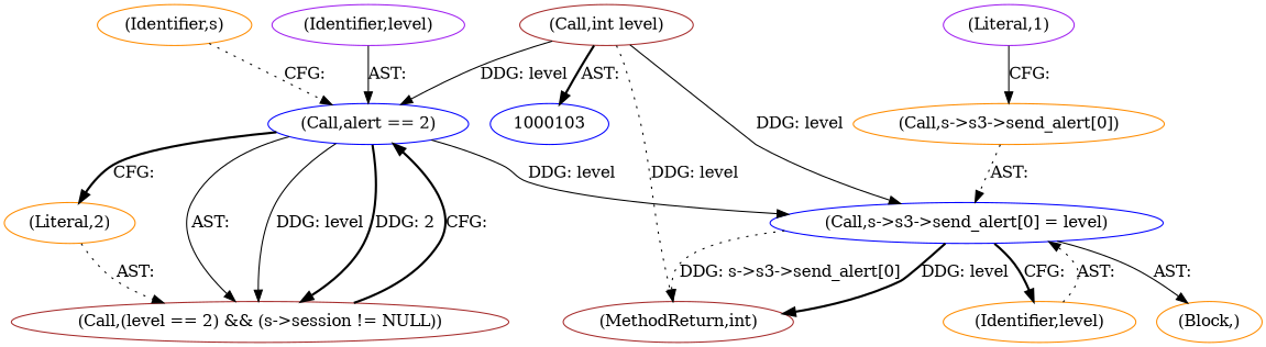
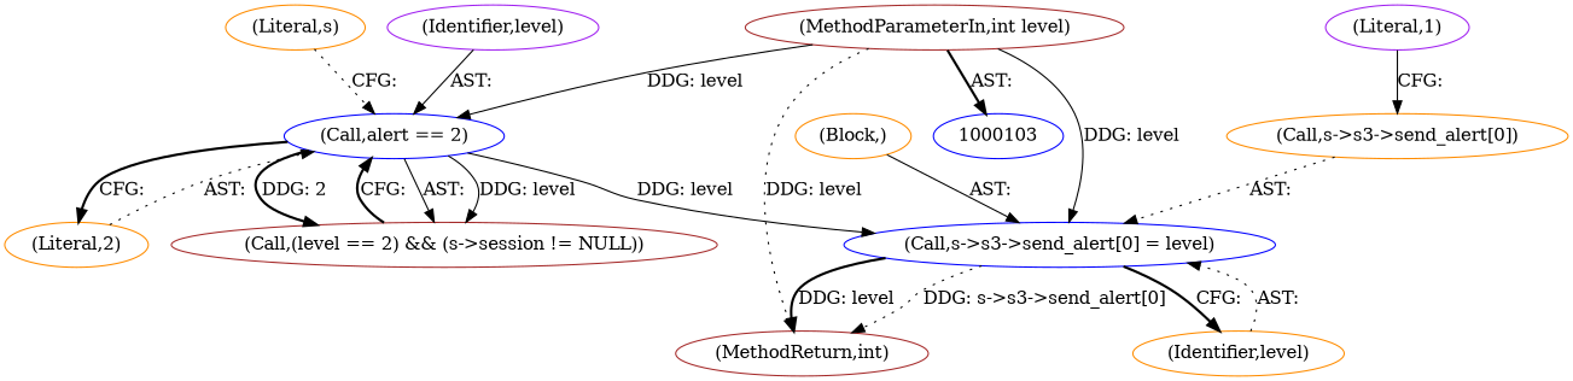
  digraph {
    node [color=darkorange]
    edge [style=solid]
    n1 [color=blue label="(Call,s->s3->send_alert[0] = level)"]
    n2 [label="(Identifier,level)"]
    n3 [color=brown label="(MethodReturn,int)"]
    n4 [label="(Block,)"]
    n5 [color=blue label="(Call,alert == 2)"]
    n6 [color=brown label="(Call,(level == 2) && (s->session != NULL))"]
    n7 [label="(Literal,2)"]
-   n8 [color=brown label="(Call,int level)"]
+   n8 [color=brown label="(MethodParameterIn,int level)"]
    1000103 [color=blue]
    n10 [color=purple label="(Literal,1)"]
    n11 [label="(Call,s->s3->send_alert[0])"]
    n12 [color=purple label="(Identifier,level)"]
-   n13 [label="(Identifier,s)"]
+   n13 [label="(Literal,s)"]
    n1 -> n2 [label="CFG: " style=bold]
    n1 -> n3 [label="DDG: s->s3->send_alert[0]" style=dotted]
    n1 -> n3 [label="DDG: level" style=bold]
-   n1 -> n4 [label="AST: "]
+   n4 -> n1 [label="AST: "]
    n2 -> n1 [label="AST: " style=dotted]
    n5 -> n1 [label="DDG: level"]
    n5 -> n6 [label="AST: "]
    n5 -> n6 [label="DDG: level"]
    n5 -> n6 [label="DDG: 2" style=bold]
    n5 -> n7 [label="CFG: " style=bold]
    n6 -> n5 [label="CFG: " style=bold]
-   n7 -> n6 [label="AST: " style=dotted]
+   n7 -> n5 [label="AST: " style=dotted]
    n8 -> n1 [label="DDG: level"]
    n8 -> n3 [label="DDG: level" style=dotted]
    n8 -> n5 [label="DDG: level"]
    n8 -> 1000103 [label="AST: " style=bold]
    n10 -> n11 [label="CFG: "]
    n11 -> n1 [label="AST: " style=dotted]
    n12 -> n5 [label="AST: "]
    n13 -> n5 [label="CFG: " style=dotted]
  }
